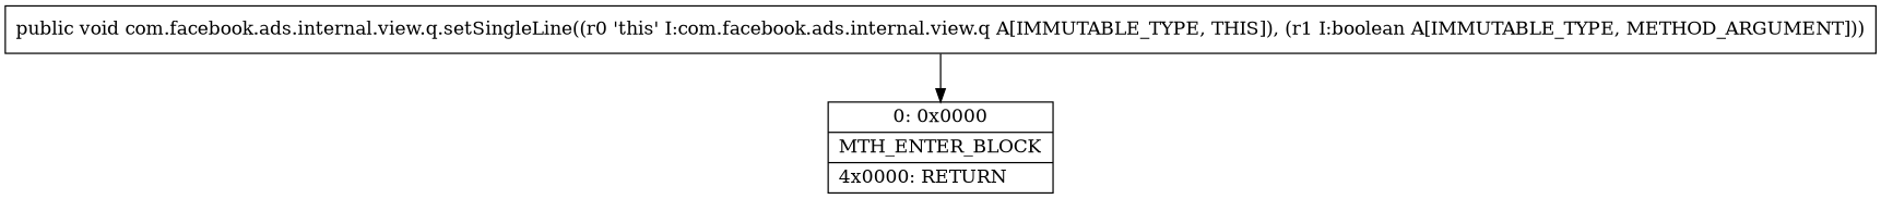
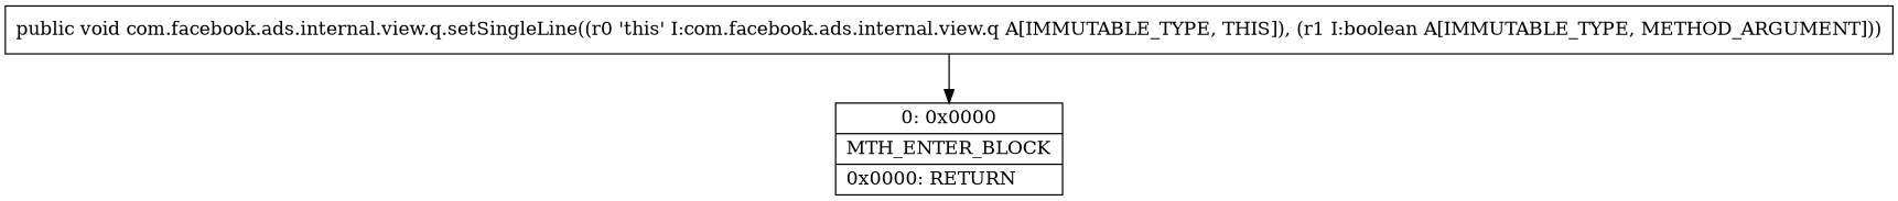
  digraph {
    node [shape=record]
-   n1 [label="{0\:\ 0x0000|MTH_ENTER_BLOCK\l|4x0000: RETURN   \l}"]
+   n1 [label="{0\:\ 0x0000|MTH_ENTER_BLOCK\l|0x0000: RETURN   \l}"]
    n2 [label="{public void com.facebook.ads.internal.view.q.setSingleLine((r0 'this' I:com.facebook.ads.internal.view.q A[IMMUTABLE_TYPE, THIS]), (r1 I:boolean A[IMMUTABLE_TYPE, METHOD_ARGUMENT])) }"]
    n2 -> n1
  }
